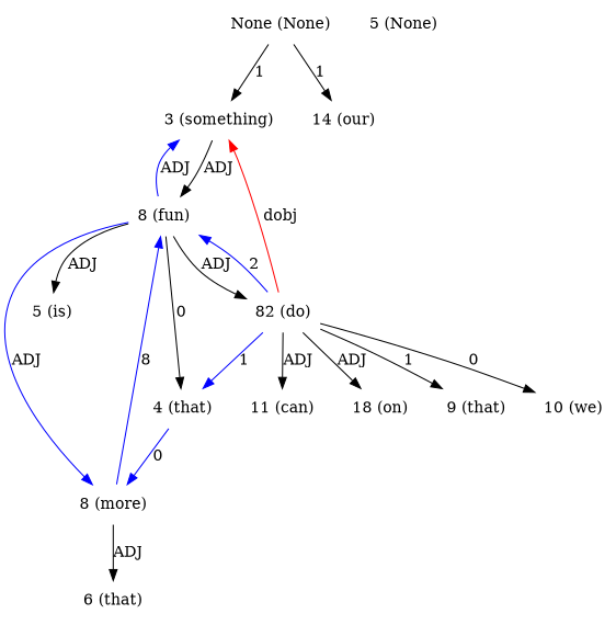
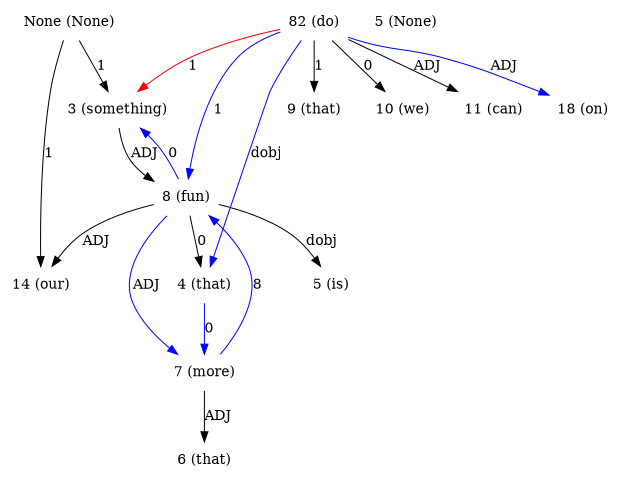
  digraph {
    node [shape=plaintext]
    edge [dir=forward]
    n1 [label="None (None)"]
    n2 [label="3 (something)"]
    n3 [label="14 (our)"]
    n4 [label="8 (fun)"]
    n5 [label="82 (do)"]
    n6 [label="4 (that)"]
    n7 [label="5 (is)"]
-   n8 [label="8 (more)"]
+   n8 [label="7 (more)"]
    n9 [label="5 (None)"]
    n10 [label="9 (that)"]
    n11 [label="10 (we)"]
    n12 [label="11 (can)"]
    n13 [label="18 (on)"]
    n14 [label="6 (that)"]
    n1 -> n2 [label=1]
    n1 -> n3 [label=1]
    n2 -> n4 [label=ADJ]
-   n4 -> n2 [color=blue label=ADJ]
-   n4 -> n5 [label=ADJ]
+   n4 -> n2 [color=blue label=0]
+   n4 -> n3 [label=ADJ]
    n4 -> n6 [label=0]
-   n4 -> n7 [label=ADJ]
+   n4 -> n7 [label=dobj]
    n4 -> n8 [color=blue label=ADJ]
-   n5 -> n2 [color=red label=dobj]
-   n5 -> n4 [color=blue label=2]
-   n5 -> n6 [color=blue label=1]
+   n5 -> n2 [color=red label=1]
+   n5 -> n4 [color=blue label=1]
+   n5 -> n6 [color=blue label=dobj]
    n5 -> n10 [label=1]
    n5 -> n11 [label=0]
    n5 -> n12 [label=ADJ]
-   n5 -> n13 [label=ADJ]
+   n5 -> n13 [label=ADJ color=blue]
    n6 -> n8 [color=blue label=0]
    n8 -> n4 [color=blue label=8]
    n8 -> n14 [label=ADJ]
  }
